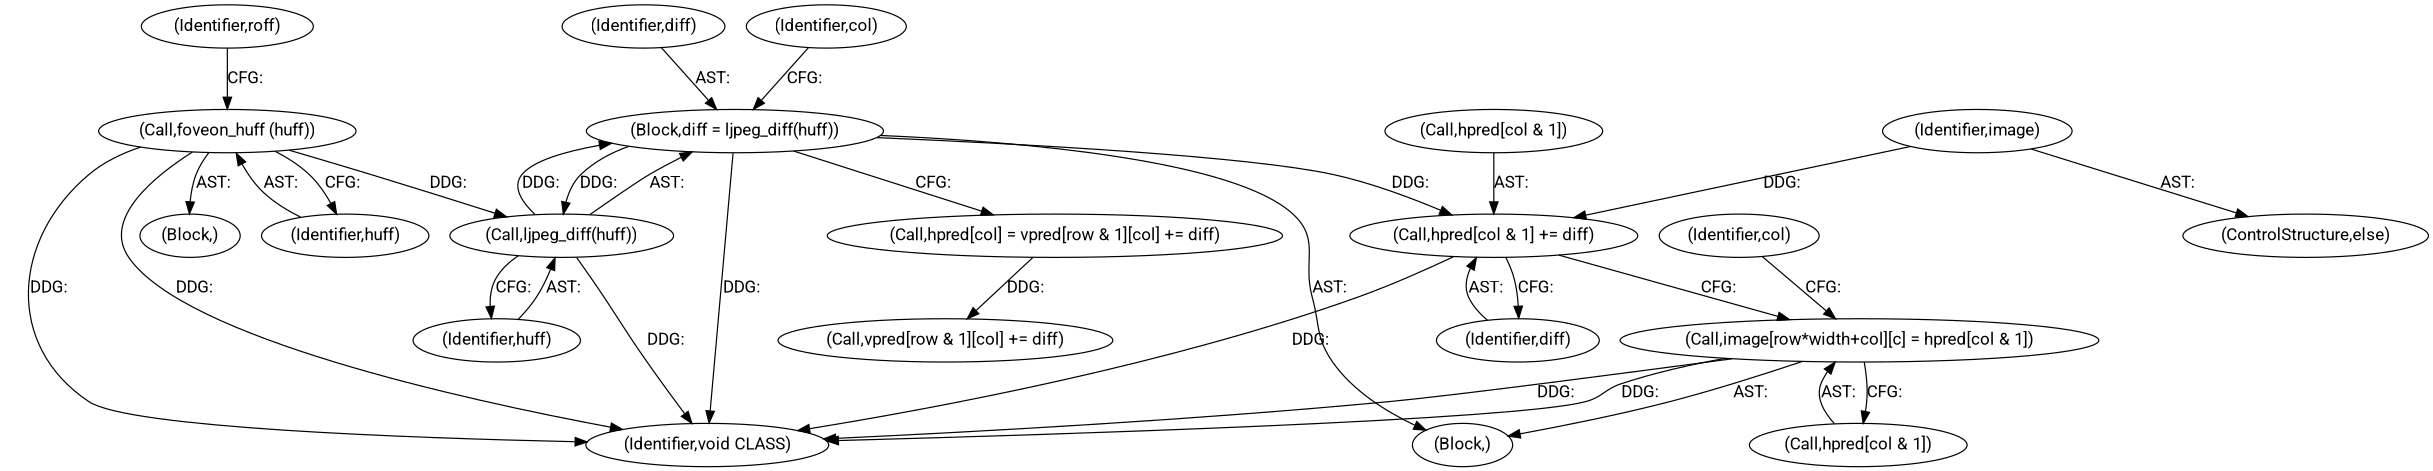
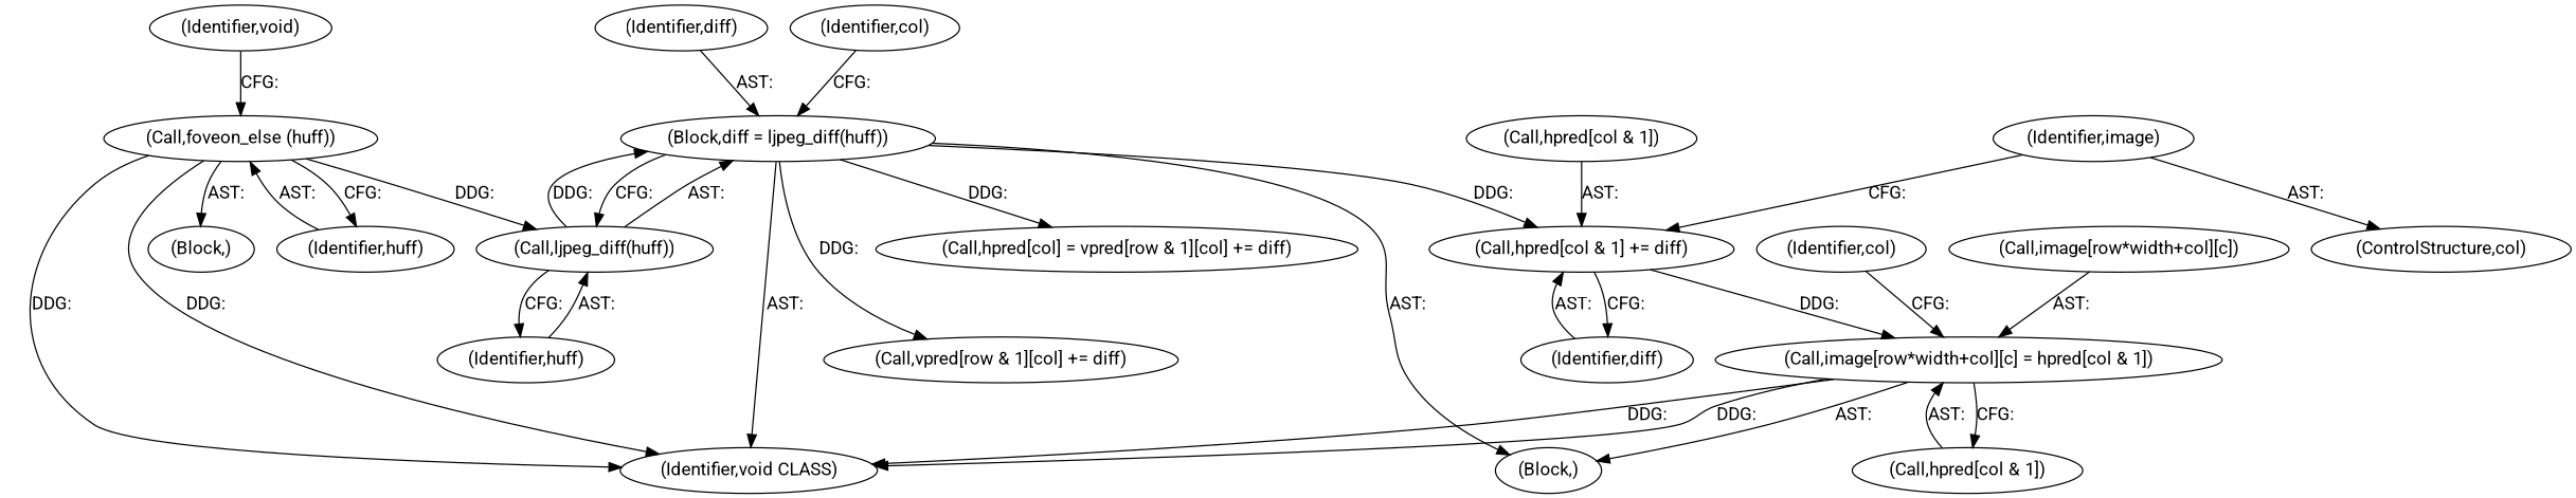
  digraph {
    fontname=Roboto
    node [fontname=Roboto]
    edge [fontname=Roboto]
    n1 [label="(Call,image[row*width+col][c] = hpred[col & 1])"]
    n2 [label="(Call,hpred[col & 1])"]
    n3 [label="(Identifier,void CLASS)"]
    n4 [label="(Block,)"]
    n5 [label="(Call,hpred[col & 1] += diff)"]
    n6 [label="(Identifier,diff)"]
-   n7 [label="(ControlStructure,else)"]
+   n7 [label="(ControlStructure,col)"]
    n8 [label="(Block,diff = ljpeg_diff(huff))"]
    n9 [label="(Call,ljpeg_diff(huff))"]
    n10 [label="(Call,vpred[row & 1][col] += diff)"]
    n11 [label="(Call,hpred[col] = vpred[row & 1][col] += diff)"]
    n12 [label="(Identifier,huff)"]
-   n13 [label="(Call,foveon_huff (huff))"]
+   n13 [label="(Call,foveon_else (huff))"]
    n14 [label="(Block,)"]
    n15 [label="(Identifier,huff)"]
+   n16 [label="(Call,image[row*width+col][c])"]
    n17 [label="(Identifier,col)"]
-   n18 [label="(Identifier,roff)"]
+   n18 [label="(Identifier,void)"]
    n19 [label="(Call,hpred[col & 1])"]
    n20 [label="(Identifier,col)"]
    n21 [label="(Identifier,diff)"]
    n22 [label="(Identifier,image)"]
    n1 -> n2 [label="CFG: "]
    n1 -> n3 [label="DDG: "]
    n1 -> n3 [label="DDG: "]
    n1 -> n4 [label="AST: "]
    n2 -> n1 [label="AST: "]
-   n5 -> n1 [label="CFG: "]
-   n5 -> n3 [label="DDG: "]
+   n5 -> n1 [label="DDG: "]
    n5 -> n6 [label="CFG: "]
    n6 -> n5 [label="AST: "]
-   n8 -> n3 [label="DDG: "]
+   n8 -> n3 [label="AST: "]
    n8 -> n4 [label="AST: "]
    n8 -> n5 [label="DDG: "]
-   n8 -> n9 [label="DDG: "]
-   n11 -> n10 [label="DDG: "]
-   n8 -> n11 [label="CFG: "]
-   n9 -> n3 [label="DDG: "]
+   n8 -> n9 [label="CFG: "]
+   n8 -> n10 [label="DDG: "]
+   n8 -> n11 [label="DDG: "]
    n9 -> n8 [label="AST: "]
    n9 -> n8 [label="DDG: "]
    n9 -> n12 [label="CFG: "]
    n12 -> n9 [label="AST: "]
    n13 -> n3 [label="DDG: "]
    n13 -> n3 [label="DDG: "]
    n13 -> n9 [label="DDG: "]
    n13 -> n14 [label="AST: "]
    n13 -> n15 [label="CFG: "]
    n15 -> n13 [label="AST: "]
+   n16 -> n1 [label="AST: "]
    n17 -> n1 [label="CFG: "]
    n18 -> n13 [label="CFG: "]
    n19 -> n5 [label="AST: "]
    n20 -> n8 [label="CFG: "]
    n21 -> n8 [label="AST: "]
-   n22 -> n5 [label="DDG: "]
+   n22 -> n5 [label="CFG: "]
    n22 -> n7 [label="AST: "]
  }
